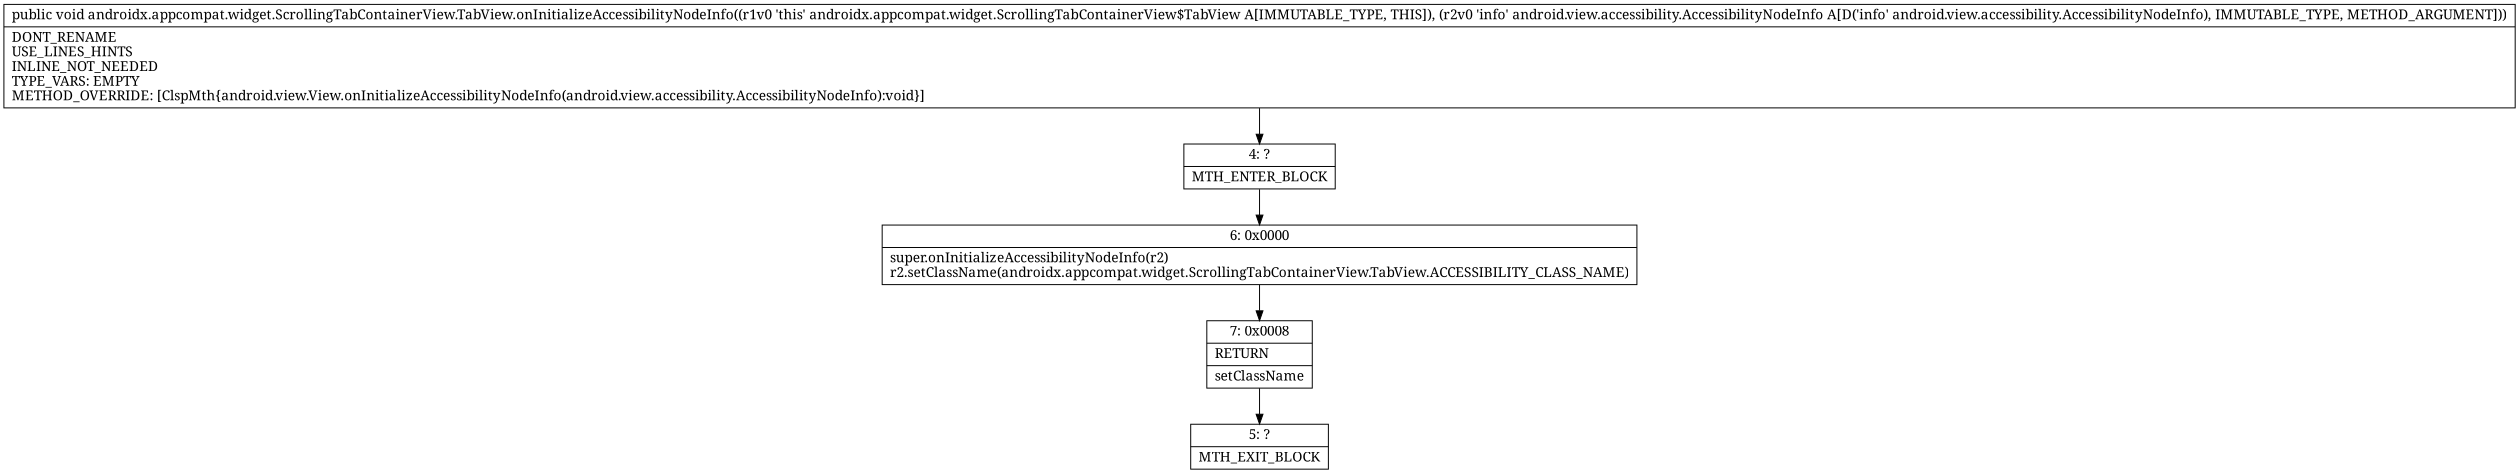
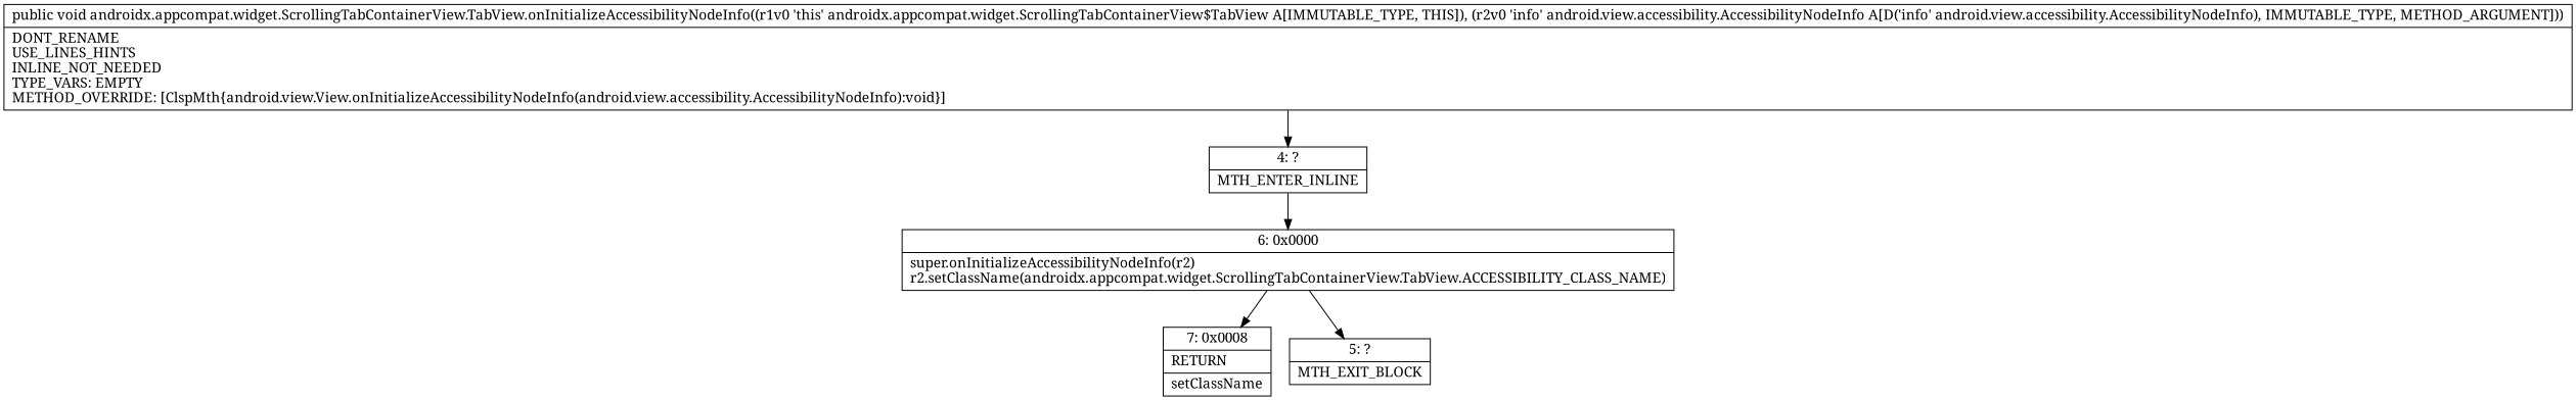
  digraph {
    fontname="Noto Serif"
    node [fontname="Noto Serif" shape=record]
    edge [fontname="Noto Serif"]
-   n1 [label="{4\:\ ?|MTH_ENTER_BLOCK\l}"]
+   n1 [label="{4\:\ ?|MTH_ENTER_INLINE\l}"]
    n2 [label="{6\:\ 0x0000|super.onInitializeAccessibilityNodeInfo(r2)\lr2.setClassName(androidx.appcompat.widget.ScrollingTabContainerView.TabView.ACCESSIBILITY_CLASS_NAME)\l}"]
    n3 [label="{7\:\ 0x0008|RETURN\l|setClassName\l}"]
    n4 [label="{5\:\ ?|MTH_EXIT_BLOCK\l}"]
    n5 [label="{public void androidx.appcompat.widget.ScrollingTabContainerView.TabView.onInitializeAccessibilityNodeInfo((r1v0 'this' androidx.appcompat.widget.ScrollingTabContainerView$TabView A[IMMUTABLE_TYPE, THIS]), (r2v0 'info' android.view.accessibility.AccessibilityNodeInfo A[D('info' android.view.accessibility.AccessibilityNodeInfo), IMMUTABLE_TYPE, METHOD_ARGUMENT]))  | DONT_RENAME\lUSE_LINES_HINTS\lINLINE_NOT_NEEDED\lTYPE_VARS: EMPTY\lMETHOD_OVERRIDE: [ClspMth\{android.view.View.onInitializeAccessibilityNodeInfo(android.view.accessibility.AccessibilityNodeInfo):void\}]\l}"]
    n1 -> n2
    n2 -> n3
-   n3 -> n4
+   n2 -> n4
    n5 -> n1
  }
